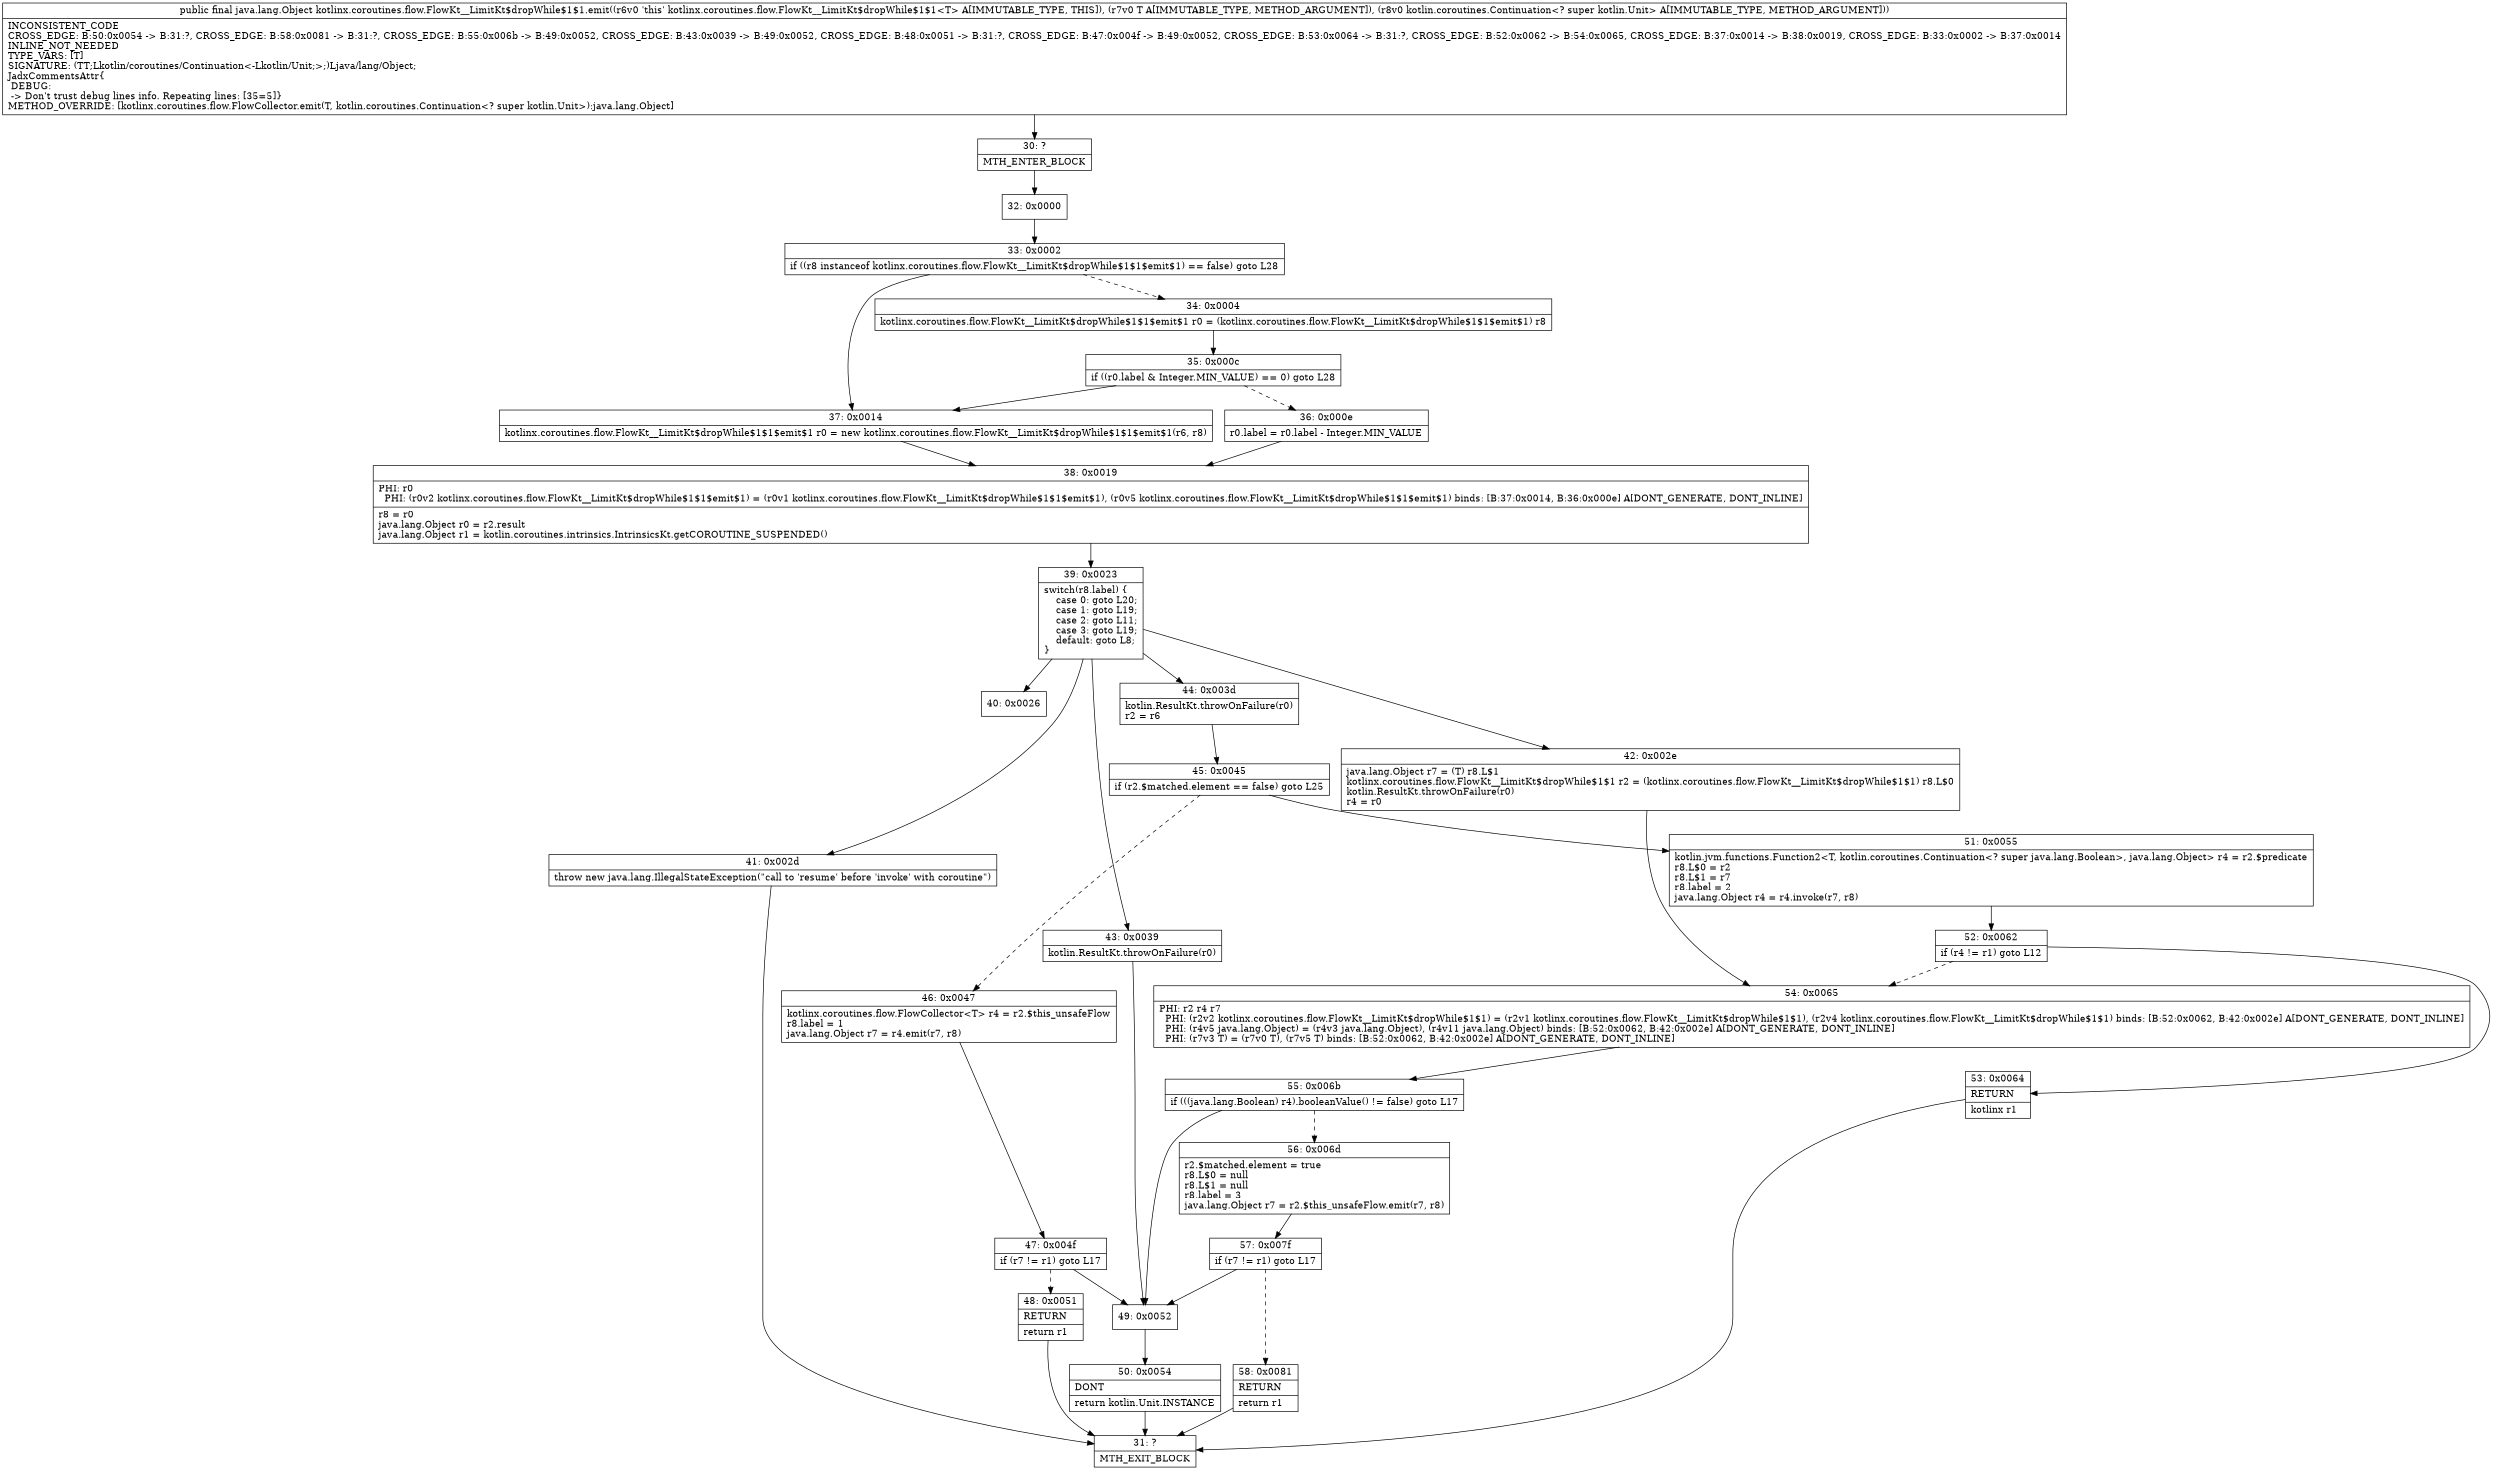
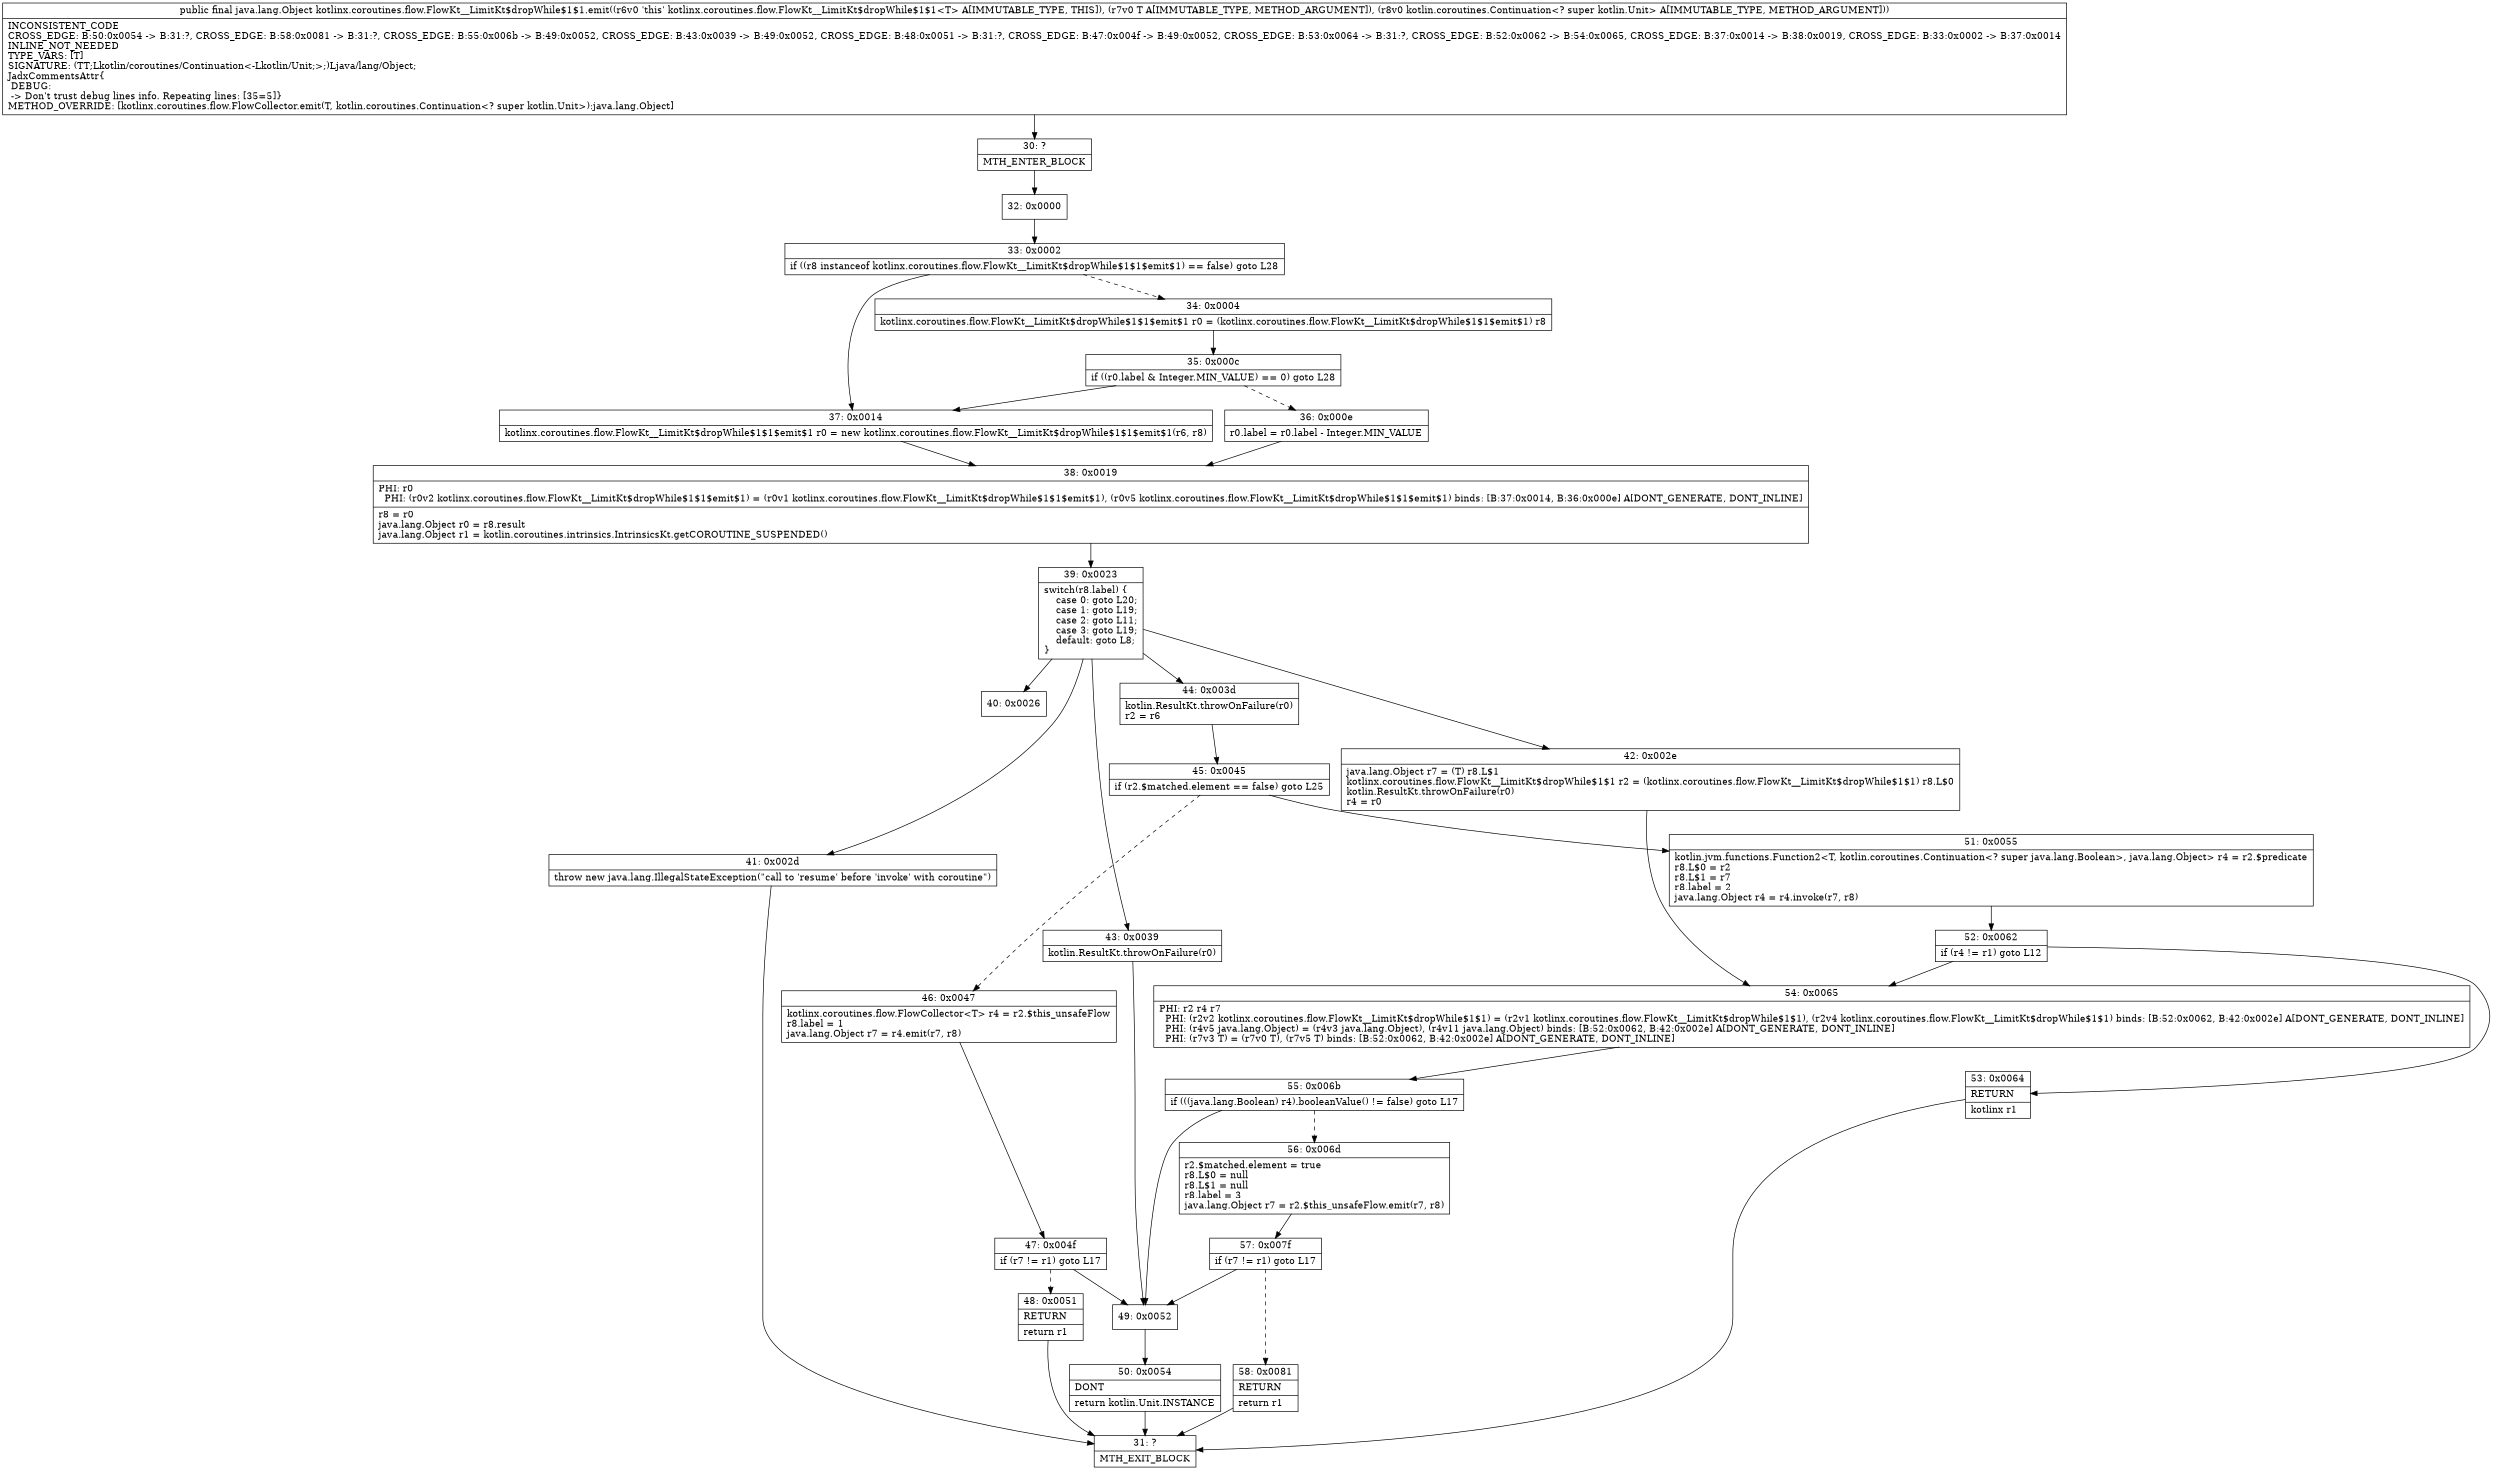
  digraph {
    node [shape=record]
    n1 [label="{30\:\ ?|MTH_ENTER_BLOCK\l}"]
    n2 [label="{32\:\ 0x0000}"]
    n3 [label="{33\:\ 0x0002|if ((r8 instanceof kotlinx.coroutines.flow.FlowKt__LimitKt$dropWhile$1$1$emit$1) == false) goto L28\l}"]
    n4 [label="{34\:\ 0x0004|kotlinx.coroutines.flow.FlowKt__LimitKt$dropWhile$1$1$emit$1 r0 = (kotlinx.coroutines.flow.FlowKt__LimitKt$dropWhile$1$1$emit$1) r8\l}"]
    n5 [label="{37\:\ 0x0014|kotlinx.coroutines.flow.FlowKt__LimitKt$dropWhile$1$1$emit$1 r0 = new kotlinx.coroutines.flow.FlowKt__LimitKt$dropWhile$1$1$emit$1(r6, r8)\l}"]
    n6 [label="{35\:\ 0x000c|if ((r0.label & Integer.MIN_VALUE) == 0) goto L28\l}"]
-   n7 [label="{38\:\ 0x0019|PHI: r0 \l  PHI: (r0v2 kotlinx.coroutines.flow.FlowKt__LimitKt$dropWhile$1$1$emit$1) = (r0v1 kotlinx.coroutines.flow.FlowKt__LimitKt$dropWhile$1$1$emit$1), (r0v5 kotlinx.coroutines.flow.FlowKt__LimitKt$dropWhile$1$1$emit$1) binds: [B:37:0x0014, B:36:0x000e] A[DONT_GENERATE, DONT_INLINE]\l|r8 = r0\ljava.lang.Object r0 = r2.result\ljava.lang.Object r1 = kotlin.coroutines.intrinsics.IntrinsicsKt.getCOROUTINE_SUSPENDED()\l}"]
+   n7 [label="{38\:\ 0x0019|PHI: r0 \l  PHI: (r0v2 kotlinx.coroutines.flow.FlowKt__LimitKt$dropWhile$1$1$emit$1) = (r0v1 kotlinx.coroutines.flow.FlowKt__LimitKt$dropWhile$1$1$emit$1), (r0v5 kotlinx.coroutines.flow.FlowKt__LimitKt$dropWhile$1$1$emit$1) binds: [B:37:0x0014, B:36:0x000e] A[DONT_GENERATE, DONT_INLINE]\l|r8 = r0\ljava.lang.Object r0 = r8.result\ljava.lang.Object r1 = kotlin.coroutines.intrinsics.IntrinsicsKt.getCOROUTINE_SUSPENDED()\l}"]
    n8 [label="{36\:\ 0x000e|r0.label = r0.label \- Integer.MIN_VALUE\l}"]
    n9 [label="{39\:\ 0x0023|switch(r8.label) \{\l    case 0: goto L20;\l    case 1: goto L19;\l    case 2: goto L11;\l    case 3: goto L19;\l    default: goto L8;\l\}\l}"]
    n10 [label="{40\:\ 0x0026}"]
    n11 [label="{42\:\ 0x002e|java.lang.Object r7 = (T) r8.L$1\lkotlinx.coroutines.flow.FlowKt__LimitKt$dropWhile$1$1 r2 = (kotlinx.coroutines.flow.FlowKt__LimitKt$dropWhile$1$1) r8.L$0\lkotlin.ResultKt.throwOnFailure(r0)\lr4 = r0\l}"]
    n12 [label="{43\:\ 0x0039|kotlin.ResultKt.throwOnFailure(r0)\l}"]
    n13 [label="{44\:\ 0x003d|kotlin.ResultKt.throwOnFailure(r0)\lr2 = r6\l}"]
    n14 [label="{41\:\ 0x002d|throw new java.lang.IllegalStateException(\"call to 'resume' before 'invoke' with coroutine\")\l}"]
    n15 [label="{54\:\ 0x0065|PHI: r2 r4 r7 \l  PHI: (r2v2 kotlinx.coroutines.flow.FlowKt__LimitKt$dropWhile$1$1) = (r2v1 kotlinx.coroutines.flow.FlowKt__LimitKt$dropWhile$1$1), (r2v4 kotlinx.coroutines.flow.FlowKt__LimitKt$dropWhile$1$1) binds: [B:52:0x0062, B:42:0x002e] A[DONT_GENERATE, DONT_INLINE]\l  PHI: (r4v5 java.lang.Object) = (r4v3 java.lang.Object), (r4v11 java.lang.Object) binds: [B:52:0x0062, B:42:0x002e] A[DONT_GENERATE, DONT_INLINE]\l  PHI: (r7v3 T) = (r7v0 T), (r7v5 T) binds: [B:52:0x0062, B:42:0x002e] A[DONT_GENERATE, DONT_INLINE]\l}"]
    n16 [label="{49\:\ 0x0052}"]
    n17 [label="{45\:\ 0x0045|if (r2.$matched.element == false) goto L25\l}"]
    n18 [label="{31\:\ ?|MTH_EXIT_BLOCK\l}"]
    n19 [label="{55\:\ 0x006b|if (((java.lang.Boolean) r4).booleanValue() != false) goto L17\l}"]
    n20 [label="{56\:\ 0x006d|r2.$matched.element = true\lr8.L$0 = null\lr8.L$1 = null\lr8.label = 3\ljava.lang.Object r7 = r2.$this_unsafeFlow.emit(r7, r8)\l}"]
    n21 [label="{57\:\ 0x007f|if (r7 != r1) goto L17\l}"]
    n22 [label="{50\:\ 0x0054|DONT\l|return kotlin.Unit.INSTANCE\l}"]
    n23 [label="{58\:\ 0x0081|RETURN\l|return r1\l}"]
    n24 [label="{46\:\ 0x0047|kotlinx.coroutines.flow.FlowCollector\<T\> r4 = r2.$this_unsafeFlow\lr8.label = 1\ljava.lang.Object r7 = r4.emit(r7, r8)\l}"]
    n25 [label="{51\:\ 0x0055|kotlin.jvm.functions.Function2\<T, kotlin.coroutines.Continuation\<? super java.lang.Boolean\>, java.lang.Object\> r4 = r2.$predicate\lr8.L$0 = r2\lr8.L$1 = r7\lr8.label = 2\ljava.lang.Object r4 = r4.invoke(r7, r8)\l}"]
    n26 [label="{47\:\ 0x004f|if (r7 != r1) goto L17\l}"]
    n27 [label="{52\:\ 0x0062|if (r4 != r1) goto L12\l}"]
    n28 [label="{48\:\ 0x0051|RETURN\l|return r1\l}"]
    n29 [label="{53\:\ 0x0064|RETURN\l|kotlinx r1\l}"]
    n30 [label="{public final java.lang.Object kotlinx.coroutines.flow.FlowKt__LimitKt$dropWhile$1$1.emit((r6v0 'this' kotlinx.coroutines.flow.FlowKt__LimitKt$dropWhile$1$1\<T\> A[IMMUTABLE_TYPE, THIS]), (r7v0 T A[IMMUTABLE_TYPE, METHOD_ARGUMENT]), (r8v0 kotlin.coroutines.Continuation\<? super kotlin.Unit\> A[IMMUTABLE_TYPE, METHOD_ARGUMENT]))  | INCONSISTENT_CODE\lCROSS_EDGE: B:50:0x0054 \-\> B:31:?, CROSS_EDGE: B:58:0x0081 \-\> B:31:?, CROSS_EDGE: B:55:0x006b \-\> B:49:0x0052, CROSS_EDGE: B:43:0x0039 \-\> B:49:0x0052, CROSS_EDGE: B:48:0x0051 \-\> B:31:?, CROSS_EDGE: B:47:0x004f \-\> B:49:0x0052, CROSS_EDGE: B:53:0x0064 \-\> B:31:?, CROSS_EDGE: B:52:0x0062 \-\> B:54:0x0065, CROSS_EDGE: B:37:0x0014 \-\> B:38:0x0019, CROSS_EDGE: B:33:0x0002 \-\> B:37:0x0014\lINLINE_NOT_NEEDED\lTYPE_VARS: [T]\lSIGNATURE: (TT;Lkotlin\/coroutines\/Continuation\<\-Lkotlin\/Unit;\>;)Ljava\/lang\/Object;\lJadxCommentsAttr\{\l DEBUG: \l \-\> Don't trust debug lines info. Repeating lines: [35=5]\}\lMETHOD_OVERRIDE: [kotlinx.coroutines.flow.FlowCollector.emit(T, kotlin.coroutines.Continuation\<? super kotlin.Unit\>):java.lang.Object]\l}"]
    n1 -> n2
    n2 -> n3
    n3 -> n4 [style=dashed]
    n3 -> n5
    n4 -> n6
    n5 -> n7
    n6 -> n5
    n6 -> n8 [style=dashed]
    n7 -> n9
    n8 -> n7
    n9 -> n10
    n9 -> n11
    n9 -> n12
    n9 -> n13
    n9 -> n14
    n11 -> n15
    n12 -> n16
    n13 -> n17
    n14 -> n18
    n15 -> n19
    n16 -> n22
    n17 -> n24 [style=dashed]
    n17 -> n25
    n19 -> n16
    n19 -> n20 [style=dashed]
    n20 -> n21
    n21 -> n16
    n21 -> n23 [style=dashed]
    n22 -> n18
    n23 -> n18
    n24 -> n26
    n25 -> n27
    n26 -> n16
    n26 -> n28 [style=dashed]
-   n27 -> n15 [style=dashed]
+   n27 -> n15
    n27 -> n29 [style=solid]
    n28 -> n18
    n29 -> n18
    n30 -> n1
  }
